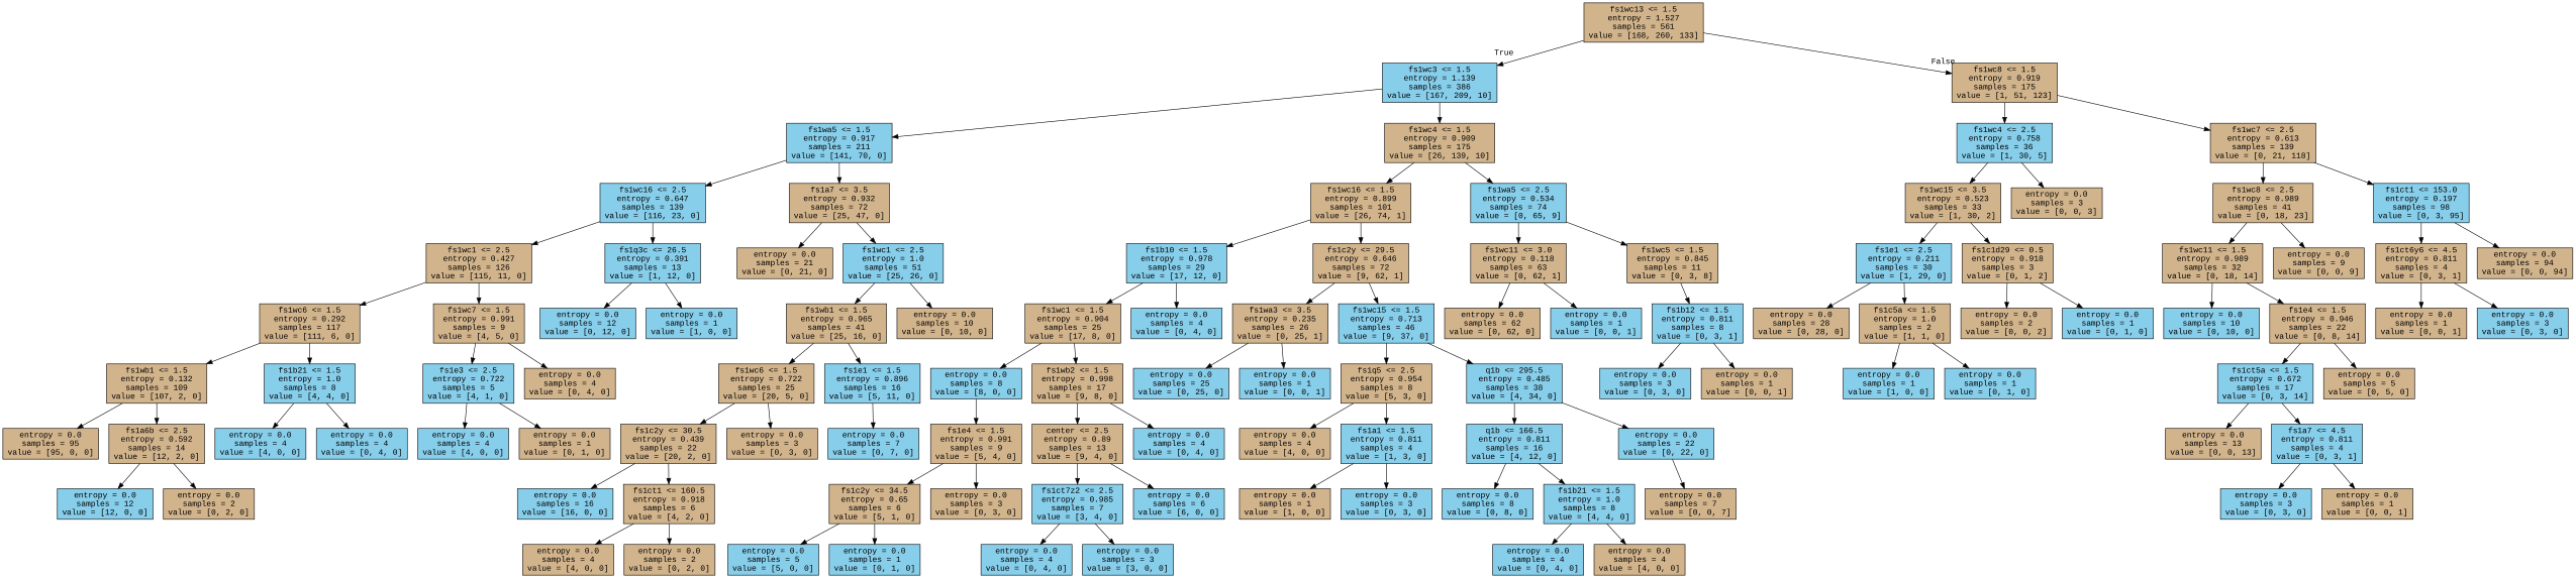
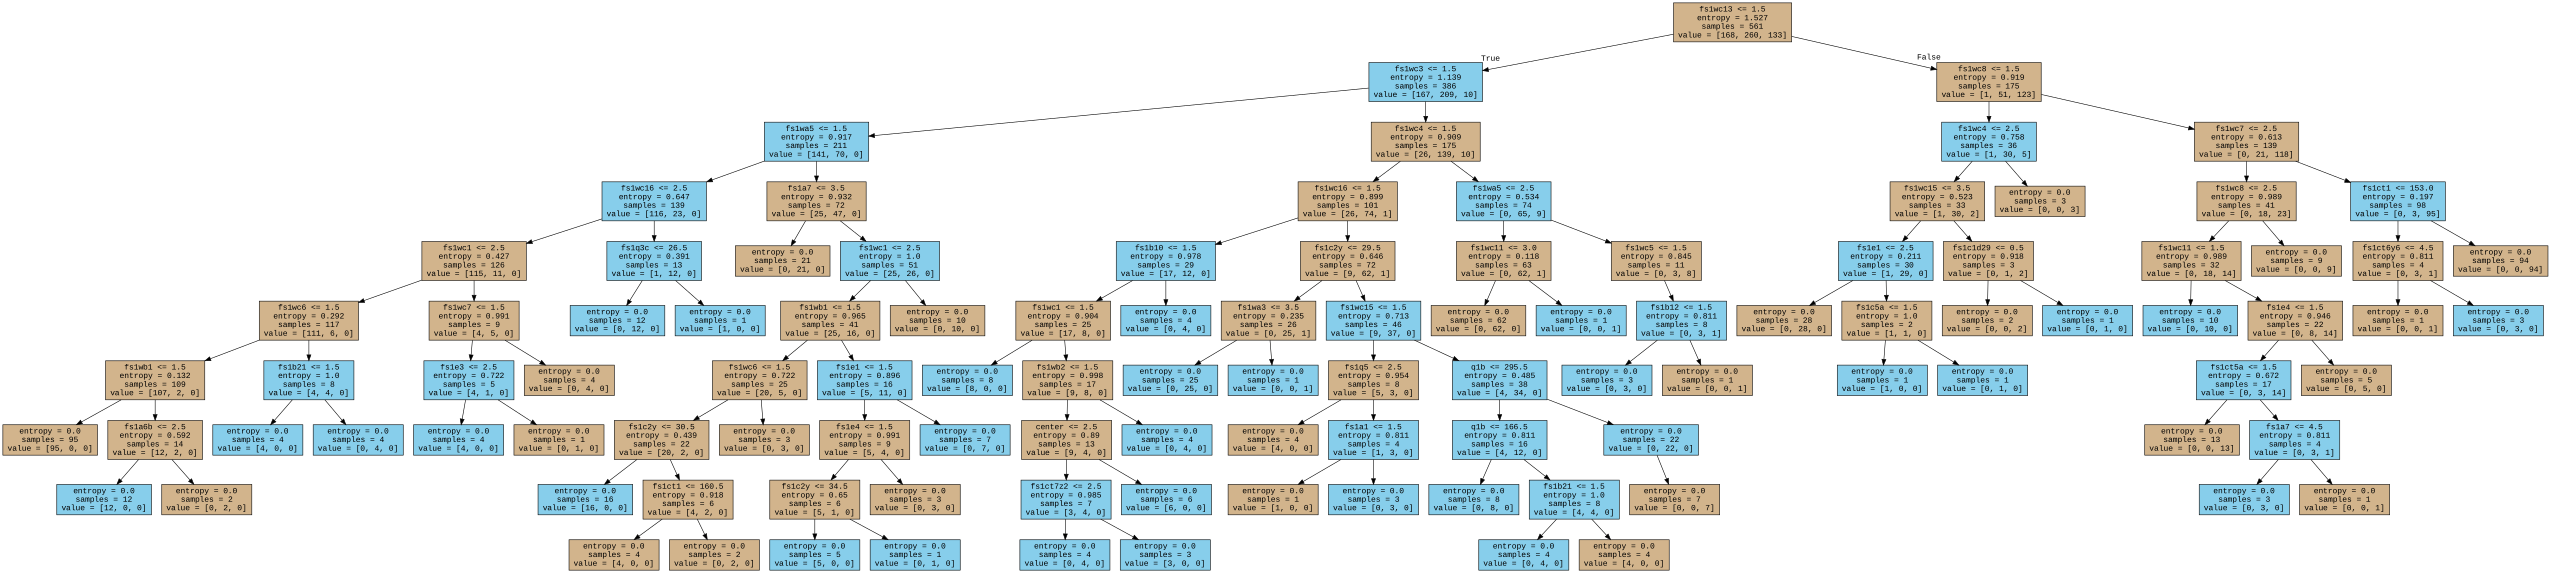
  digraph {
    fontname="Liberation Mono"
    node [fillcolor=tan fontname="Liberation Mono" shape=box style=filled]
    edge [fontname="Liberation Mono"]
    n1 [label="fs1wc13 <= 1.5\nentropy = 1.527\nsamples = 561\nvalue = [168, 260, 133]"]
    n2 [fillcolor=skyblue label="fs1wc3 <= 1.5\nentropy = 1.139\nsamples = 386\nvalue = [167, 209, 10]"]
    n3 [label="fs1wc8 <= 1.5\nentropy = 0.919\nsamples = 175\nvalue = [1, 51, 123]"]
    n4 [fillcolor=skyblue label="fs1wa5 <= 1.5\nentropy = 0.917\nsamples = 211\nvalue = [141, 70, 0]"]
    n5 [label="fs1wc4 <= 1.5\nentropy = 0.909\nsamples = 175\nvalue = [26, 139, 10]"]
    n6 [fillcolor=skyblue label="fs1wc4 <= 2.5\nentropy = 0.758\nsamples = 36\nvalue = [1, 30, 5]"]
    n7 [label="fs1wc7 <= 2.5\nentropy = 0.613\nsamples = 139\nvalue = [0, 21, 118]"]
    n8 [fillcolor=skyblue label="fs1wc16 <= 2.5\nentropy = 0.647\nsamples = 139\nvalue = [116, 23, 0]"]
    n9 [label="fs1a7 <= 3.5\nentropy = 0.932\nsamples = 72\nvalue = [25, 47, 0]"]
    n10 [label="fs1wc16 <= 1.5\nentropy = 0.899\nsamples = 101\nvalue = [26, 74, 1]"]
    n11 [fillcolor=skyblue label="fs1wa5 <= 2.5\nentropy = 0.534\nsamples = 74\nvalue = [0, 65, 9]"]
    n12 [label="fs1wc1 <= 2.5\nentropy = 0.427\nsamples = 126\nvalue = [115, 11, 0]"]
    n13 [fillcolor=skyblue label="fs1q3c <= 26.5\nentropy = 0.391\nsamples = 13\nvalue = [1, 12, 0]"]
    n14 [label="entropy = 0.0\nsamples = 21\nvalue = [0, 21, 0]"]
    n15 [fillcolor=skyblue label="fs1wc1 <= 2.5\nentropy = 1.0\nsamples = 51\nvalue = [25, 26, 0]"]
    n16 [label="fs1wc6 <= 1.5\nentropy = 0.292\nsamples = 117\nvalue = [111, 6, 0]"]
    n17 [label="fs1wc7 <= 1.5\nentropy = 0.991\nsamples = 9\nvalue = [4, 5, 0]"]
    n18 [fillcolor=skyblue label="entropy = 0.0\nsamples = 12\nvalue = [0, 12, 0]"]
    n19 [fillcolor=skyblue label="entropy = 0.0\nsamples = 1\nvalue = [1, 0, 0]"]
    n20 [label="fs1wb1 <= 1.5\nentropy = 0.132\nsamples = 109\nvalue = [107, 2, 0]"]
    n21 [fillcolor=skyblue label="fs1b21 <= 1.5\nentropy = 1.0\nsamples = 8\nvalue = [4, 4, 0]"]
    n22 [fillcolor=skyblue label="fs1e3 <= 2.5\nentropy = 0.722\nsamples = 5\nvalue = [4, 1, 0]"]
    n23 [label="entropy = 0.0\nsamples = 4\nvalue = [0, 4, 0]"]
    n24 [label="entropy = 0.0\nsamples = 95\nvalue = [95, 0, 0]"]
    n25 [label="fs1a6b <= 2.5\nentropy = 0.592\nsamples = 14\nvalue = [12, 2, 0]"]
    n26 [fillcolor=skyblue label="entropy = 0.0\nsamples = 4\nvalue = [4, 0, 0]"]
    n27 [fillcolor=skyblue label="entropy = 0.0\nsamples = 4\nvalue = [0, 4, 0]"]
    n28 [fillcolor=skyblue label="entropy = 0.0\nsamples = 12\nvalue = [12, 0, 0]"]
    n29 [label="entropy = 0.0\nsamples = 2\nvalue = [0, 2, 0]"]
    n30 [fillcolor=skyblue label="entropy = 0.0\nsamples = 4\nvalue = [4, 0, 0]"]
    n31 [label="entropy = 0.0\nsamples = 1\nvalue = [0, 1, 0]"]
    n32 [label="fs1wb1 <= 1.5\nentropy = 0.965\nsamples = 41\nvalue = [25, 16, 0]"]
    n33 [label="entropy = 0.0\nsamples = 10\nvalue = [0, 10, 0]"]
    n34 [label="fs1wc6 <= 1.5\nentropy = 0.722\nsamples = 25\nvalue = [20, 5, 0]"]
    n35 [fillcolor=skyblue label="fs1e1 <= 1.5\nentropy = 0.896\nsamples = 16\nvalue = [5, 11, 0]"]
    n36 [label="fs1c2y <= 30.5\nentropy = 0.439\nsamples = 22\nvalue = [20, 2, 0]"]
    n37 [label="entropy = 0.0\nsamples = 3\nvalue = [0, 3, 0]"]
    n38 [label="fs1e4 <= 1.5\nentropy = 0.991\nsamples = 9\nvalue = [5, 4, 0]"]
    n39 [fillcolor=skyblue label="entropy = 0.0\nsamples = 7\nvalue = [0, 7, 0]"]
    n40 [fillcolor=skyblue label="entropy = 0.0\nsamples = 16\nvalue = [16, 0, 0]"]
    n41 [label="fs1ct1 <= 160.5\nentropy = 0.918\nsamples = 6\nvalue = [4, 2, 0]"]
    n42 [label="entropy = 0.0\nsamples = 4\nvalue = [4, 0, 0]"]
    n43 [label="entropy = 0.0\nsamples = 2\nvalue = [0, 2, 0]"]
    n44 [label="fs1c2y <= 34.5\nentropy = 0.65\nsamples = 6\nvalue = [5, 1, 0]"]
    n45 [label="entropy = 0.0\nsamples = 3\nvalue = [0, 3, 0]"]
    n46 [fillcolor=skyblue label="entropy = 0.0\nsamples = 5\nvalue = [5, 0, 0]"]
    n47 [fillcolor=skyblue label="entropy = 0.0\nsamples = 1\nvalue = [0, 1, 0]"]
    n48 [fillcolor=skyblue label="fs1b10 <= 1.5\nentropy = 0.978\nsamples = 29\nvalue = [17, 12, 0]"]
    n49 [label="fs1c2y <= 29.5\nentropy = 0.646\nsamples = 72\nvalue = [9, 62, 1]"]
    n50 [label="fs1wc11 <= 3.0\nentropy = 0.118\nsamples = 63\nvalue = [0, 62, 1]"]
    n51 [label="fs1wc5 <= 1.5\nentropy = 0.845\nsamples = 11\nvalue = [0, 3, 8]"]
    n52 [label="fs1wc1 <= 1.5\nentropy = 0.904\nsamples = 25\nvalue = [17, 8, 0]"]
    n53 [fillcolor=skyblue label="entropy = 0.0\nsamples = 4\nvalue = [0, 4, 0]"]
    n54 [label="fs1wa3 <= 3.5\nentropy = 0.235\nsamples = 26\nvalue = [0, 25, 1]"]
    n55 [fillcolor=skyblue label="fs1wc15 <= 1.5\nentropy = 0.713\nsamples = 46\nvalue = [9, 37, 0]"]
    n56 [fillcolor=skyblue label="entropy = 0.0\nsamples = 8\nvalue = [8, 0, 0]"]
    n57 [label="fs1wb2 <= 1.5\nentropy = 0.998\nsamples = 17\nvalue = [9, 8, 0]"]
    n58 [label="center <= 2.5\nentropy = 0.89\nsamples = 13\nvalue = [9, 4, 0]"]
    n59 [fillcolor=skyblue label="entropy = 0.0\nsamples = 4\nvalue = [0, 4, 0]"]
    n60 [fillcolor=skyblue label="fs1ct7z2 <= 2.5\nentropy = 0.985\nsamples = 7\nvalue = [3, 4, 0]"]
    n61 [fillcolor=skyblue label="entropy = 0.0\nsamples = 6\nvalue = [6, 0, 0]"]
    n62 [fillcolor=skyblue label="entropy = 0.0\nsamples = 4\nvalue = [0, 4, 0]"]
    n63 [fillcolor=skyblue label="entropy = 0.0\nsamples = 3\nvalue = [3, 0, 0]"]
    n64 [fillcolor=skyblue label="entropy = 0.0\nsamples = 25\nvalue = [0, 25, 0]"]
    n65 [fillcolor=skyblue label="entropy = 0.0\nsamples = 1\nvalue = [0, 0, 1]"]
    n66 [label="fs1q5 <= 2.5\nentropy = 0.954\nsamples = 8\nvalue = [5, 3, 0]"]
    n67 [fillcolor=skyblue label="q1b <= 295.5\nentropy = 0.485\nsamples = 38\nvalue = [4, 34, 0]"]
    n68 [label="entropy = 0.0\nsamples = 4\nvalue = [4, 0, 0]"]
    n69 [fillcolor=skyblue label="fs1a1 <= 1.5\nentropy = 0.811\nsamples = 4\nvalue = [1, 3, 0]"]
    n70 [fillcolor=skyblue label="q1b <= 166.5\nentropy = 0.811\nsamples = 16\nvalue = [4, 12, 0]"]
    n71 [fillcolor=skyblue label="entropy = 0.0\nsamples = 22\nvalue = [0, 22, 0]"]
    n72 [label="entropy = 0.0\nsamples = 1\nvalue = [1, 0, 0]"]
    n73 [fillcolor=skyblue label="entropy = 0.0\nsamples = 3\nvalue = [0, 3, 0]"]
    n74 [fillcolor=skyblue label="entropy = 0.0\nsamples = 8\nvalue = [0, 8, 0]"]
    n75 [fillcolor=skyblue label="fs1b21 <= 1.5\nentropy = 1.0\nsamples = 8\nvalue = [4, 4, 0]"]
    n76 [label="entropy = 0.0\nsamples = 7\nvalue = [0, 0, 7]"]
    n77 [fillcolor=skyblue label="entropy = 0.0\nsamples = 4\nvalue = [0, 4, 0]"]
    n78 [label="entropy = 0.0\nsamples = 4\nvalue = [4, 0, 0]"]
    n79 [label="entropy = 0.0\nsamples = 62\nvalue = [0, 62, 0]"]
    n80 [fillcolor=skyblue label="entropy = 0.0\nsamples = 1\nvalue = [0, 0, 1]"]
    n81 [fillcolor=skyblue label="fs1b12 <= 1.5\nentropy = 0.811\nsamples = 8\nvalue = [0, 3, 1]"]
    n82 [fillcolor=skyblue label="entropy = 0.0\nsamples = 3\nvalue = [0, 3, 0]"]
    n83 [label="entropy = 0.0\nsamples = 1\nvalue = [0, 0, 1]"]
    n84 [label="fs1wc15 <= 3.5\nentropy = 0.523\nsamples = 33\nvalue = [1, 30, 2]"]
    n85 [label="entropy = 0.0\nsamples = 3\nvalue = [0, 0, 3]"]
    n86 [label="fs1wc8 <= 2.5\nentropy = 0.989\nsamples = 41\nvalue = [0, 18, 23]"]
    n87 [fillcolor=skyblue label="fs1ct1 <= 153.0\nentropy = 0.197\nsamples = 98\nvalue = [0, 3, 95]"]
    n88 [fillcolor=skyblue label="fs1e1 <= 2.5\nentropy = 0.211\nsamples = 30\nvalue = [1, 29, 0]"]
    n89 [label="fs1c1d29 <= 0.5\nentropy = 0.918\nsamples = 3\nvalue = [0, 1, 2]"]
    n90 [label="entropy = 0.0\nsamples = 28\nvalue = [0, 28, 0]"]
    n91 [label="fs1c5a <= 1.5\nentropy = 1.0\nsamples = 2\nvalue = [1, 1, 0]"]
    n92 [label="entropy = 0.0\nsamples = 2\nvalue = [0, 0, 2]"]
    n93 [fillcolor=skyblue label="entropy = 0.0\nsamples = 1\nvalue = [0, 1, 0]"]
    n94 [fillcolor=skyblue label="entropy = 0.0\nsamples = 1\nvalue = [1, 0, 0]"]
    n95 [fillcolor=skyblue label="entropy = 0.0\nsamples = 1\nvalue = [0, 1, 0]"]
    n96 [label="fs1wc11 <= 1.5\nentropy = 0.989\nsamples = 32\nvalue = [0, 18, 14]"]
    n97 [label="entropy = 0.0\nsamples = 9\nvalue = [0, 0, 9]"]
    n98 [label="fs1ct6y6 <= 4.5\nentropy = 0.811\nsamples = 4\nvalue = [0, 3, 1]"]
    n99 [label="entropy = 0.0\nsamples = 94\nvalue = [0, 0, 94]"]
    n100 [fillcolor=skyblue label="entropy = 0.0\nsamples = 10\nvalue = [0, 10, 0]"]
    n101 [label="fs1e4 <= 1.5\nentropy = 0.946\nsamples = 22\nvalue = [0, 8, 14]"]
    n102 [fillcolor=skyblue label="fs1ct5a <= 1.5\nentropy = 0.672\nsamples = 17\nvalue = [0, 3, 14]"]
    n103 [label="entropy = 0.0\nsamples = 5\nvalue = [0, 5, 0]"]
    n104 [label="entropy = 0.0\nsamples = 13\nvalue = [0, 0, 13]"]
    n105 [fillcolor=skyblue label="fs1a7 <= 4.5\nentropy = 0.811\nsamples = 4\nvalue = [0, 3, 1]"]
    n106 [fillcolor=skyblue label="entropy = 0.0\nsamples = 3\nvalue = [0, 3, 0]"]
    n107 [label="entropy = 0.0\nsamples = 1\nvalue = [0, 0, 1]"]
    n108 [label="entropy = 0.0\nsamples = 1\nvalue = [0, 0, 1]"]
    n109 [fillcolor=skyblue label="entropy = 0.0\nsamples = 3\nvalue = [0, 3, 0]"]
    n1 -> n2 [headlabel=True labelangle=45 labeldistance=2.5]
    n1 -> n3 [headlabel=False labelangle=-45 labeldistance=2.5]
    n2 -> n4
    n2 -> n5
    n3 -> n6
    n3 -> n7
    n4 -> n8
    n4 -> n9
    n5 -> n10
    n5 -> n11
    n6 -> n84
    n6 -> n85
    n7 -> n86
    n7 -> n87
    n8 -> n12
    n8 -> n13
    n9 -> n14
    n9 -> n15
    n10 -> n48
    n10 -> n49
    n11 -> n50
    n11 -> n51
    n12 -> n16
    n12 -> n17
    n13 -> n18
    n13 -> n19
    n15 -> n32
    n15 -> n33
    n16 -> n20
    n16 -> n21
    n17 -> n22
    n17 -> n23
    n20 -> n24
    n20 -> n25
    n21 -> n26
    n21 -> n27
    n22 -> n30
    n22 -> n31
    n25 -> n28
    n25 -> n29
    n32 -> n34
    n32 -> n35
    n34 -> n36
    n34 -> n37
-   n56 -> n38
+   n35 -> n38
    n35 -> n39
    n36 -> n40
    n36 -> n41
    n38 -> n44
    n38 -> n45
    n41 -> n42
    n41 -> n43
    n44 -> n46
    n44 -> n47
    n48 -> n52
    n48 -> n53
    n49 -> n54
    n49 -> n55
    n50 -> n79
    n50 -> n80
    n51 -> n81
    n52 -> n56
    n52 -> n57
    n54 -> n64
    n54 -> n65
    n55 -> n66
    n55 -> n67
    n57 -> n58
    n57 -> n59
    n58 -> n60
    n58 -> n61
    n60 -> n62
    n60 -> n63
    n66 -> n68
    n66 -> n69
    n67 -> n70
    n67 -> n71
    n69 -> n72
    n69 -> n73
    n70 -> n74
    n70 -> n75
    n71 -> n76
    n75 -> n77
    n75 -> n78
    n81 -> n82
    n81 -> n83
    n84 -> n88
    n84 -> n89
    n86 -> n96
    n86 -> n97
    n87 -> n98
    n87 -> n99
    n88 -> n90
    n88 -> n91
    n89 -> n92
    n89 -> n93
    n91 -> n94
    n91 -> n95
    n96 -> n100
    n96 -> n101
    n98 -> n108
    n98 -> n109
    n101 -> n102
    n101 -> n103
    n102 -> n104
    n102 -> n105
    n105 -> n106
    n105 -> n107
  }
